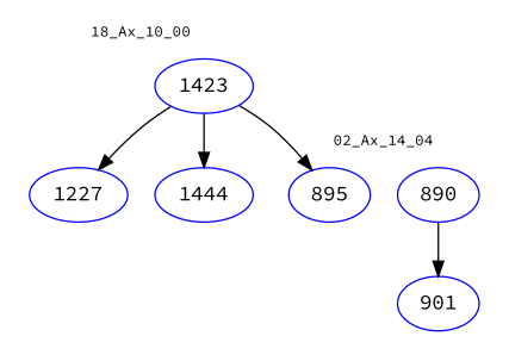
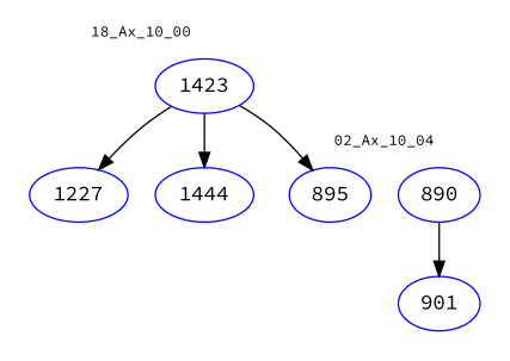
  digraph {
    fontname="Source Code Pro"
    node [color=blue fontname="Source Code Pro"]
    edge [color=black fontname="Source Code Pro"]
    n1 [label=890]
    n2 [label=895]
    n3 [label=901]
    n4 [label=1423]
    n5 [label=1227]
    n6 [label=1444]
    subgraph cluster_1 {
      color=white
      fontsize=10
-     label="02_Ax_14_04"
+     label="02_Ax_10_04"
      n1
      n2
      n3
    }
    subgraph cluster_2 {
      color=white
      fontsize=10
      label="18_Ax_10_00"
      n4
      n5
      n6
    }
    n1 -> n3
    n4 -> n2
    n4 -> n5
    n4 -> n6
  }
